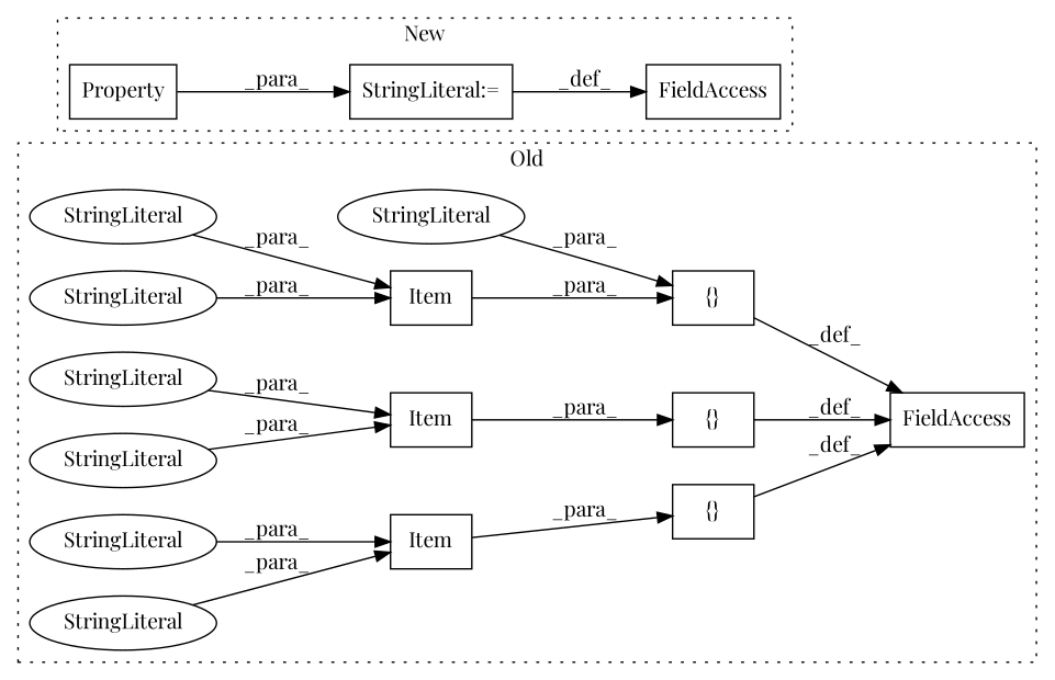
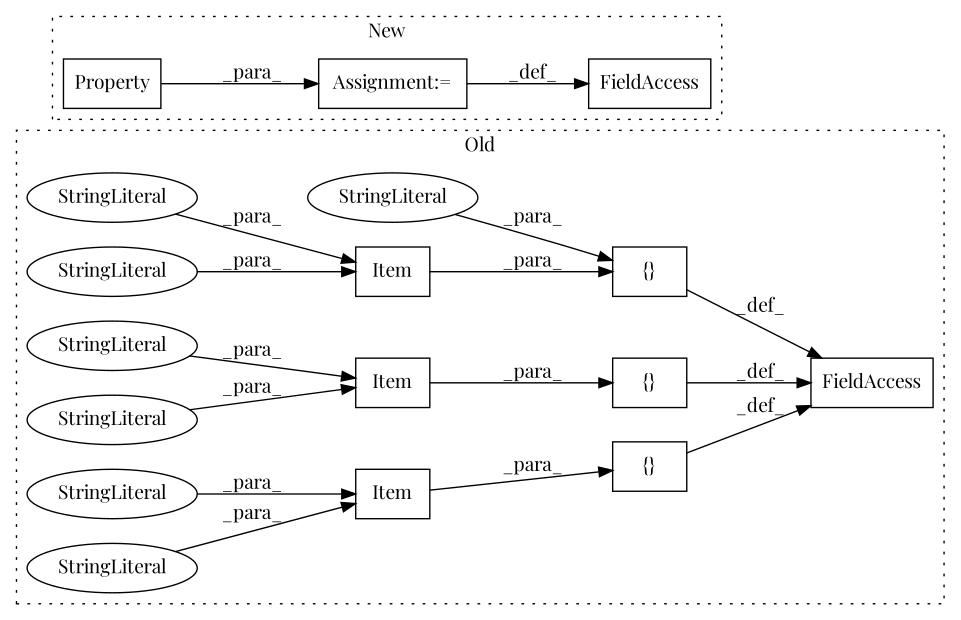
  digraph {
    rankdir=LR
    fontname="Playfair Display"
    node [a=45 l=8 shape=box fontname="Playfair Display"]
    edge [fontname="Playfair Display"]
    n1 [a=32 l="5,1" label=Item s="3993,4015"]
    n2 [a=4 l="1,1" label="{}" s="3992,4016"]
    n3 [a=22 l=11 label=FieldAccess s=3946]
    n4 [a=32 l="5,1" label=Item s="4114,4135"]
    n5 [a=4 l="1,1" label="{}" s="4113,4136"]
    n6 [a=32 l="5,1" label=Item s="4019,4039"]
    n7 [a=4 l="1,1" label="{}" s="4018,4046"]
    n8 [label=StringLiteral s=4031 shape=ellipse]
    n9 [l=5 label=StringLiteral s=4041 shape=ellipse]
    n10 [label=StringLiteral s=4127 shape=ellipse]
    n11 [l=7 label=StringLiteral s=4119 shape=ellipse]
    n12 [label=StringLiteral s=4007 shape=ellipse]
    n13 [l=6 label=StringLiteral s=4024 shape=ellipse]
    n14 [label=StringLiteral s=3998 shape=ellipse]
    n15 [a=32 l="9,1" label=Property s="5294,5334"]
    n16 [a=22 l=5 label=FieldAccess s=5288]
-   n17 [a=7 l=1 label="StringLiteral:=" s=5293]
+   n17 [a=7 l=1 label="Assignment:=" s=5293]
    subgraph cluster_1 {
      label=Old
      style=dotted
      n1
      n2
      n3
      n4
      n5
      n6
      n7
      n8
      n9
      n10
      n11
      n12
      n13
      n14
    }
    subgraph cluster_2 {
      label=New
      style=dotted
      n15
      n16
      n17
    }
    n1 -> n2 [label=_para_]
    n2 -> n3 [label=_def_]
    n4 -> n5 [label=_para_]
    n5 -> n3 [label=_def_]
    n6 -> n7 [label=_para_]
    n7 -> n3 [label=_def_]
    n8 -> n6 [label=_para_]
    n9 -> n7 [label=_para_]
    n10 -> n4 [label=_para_]
    n11 -> n4 [label=_para_]
    n12 -> n1 [label=_para_]
    n13 -> n6 [label=_para_]
    n14 -> n1 [label=_para_]
    n15 -> n17 [label=_para_]
    n17 -> n16 [label=_def_]
  }
